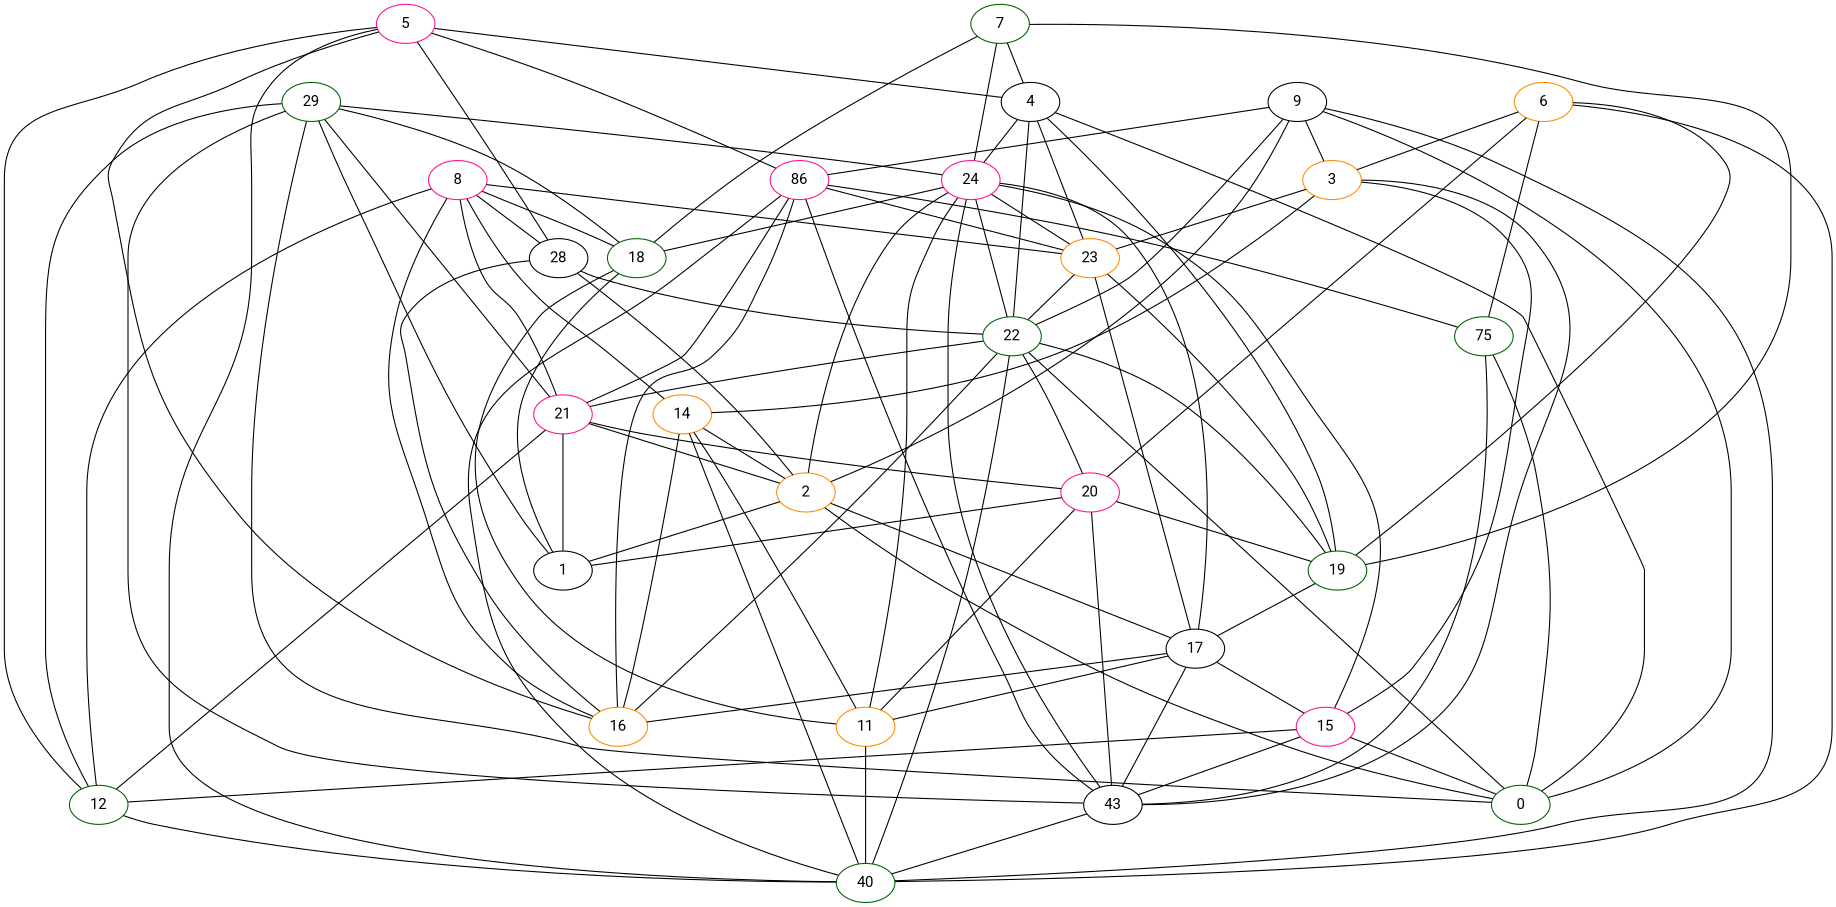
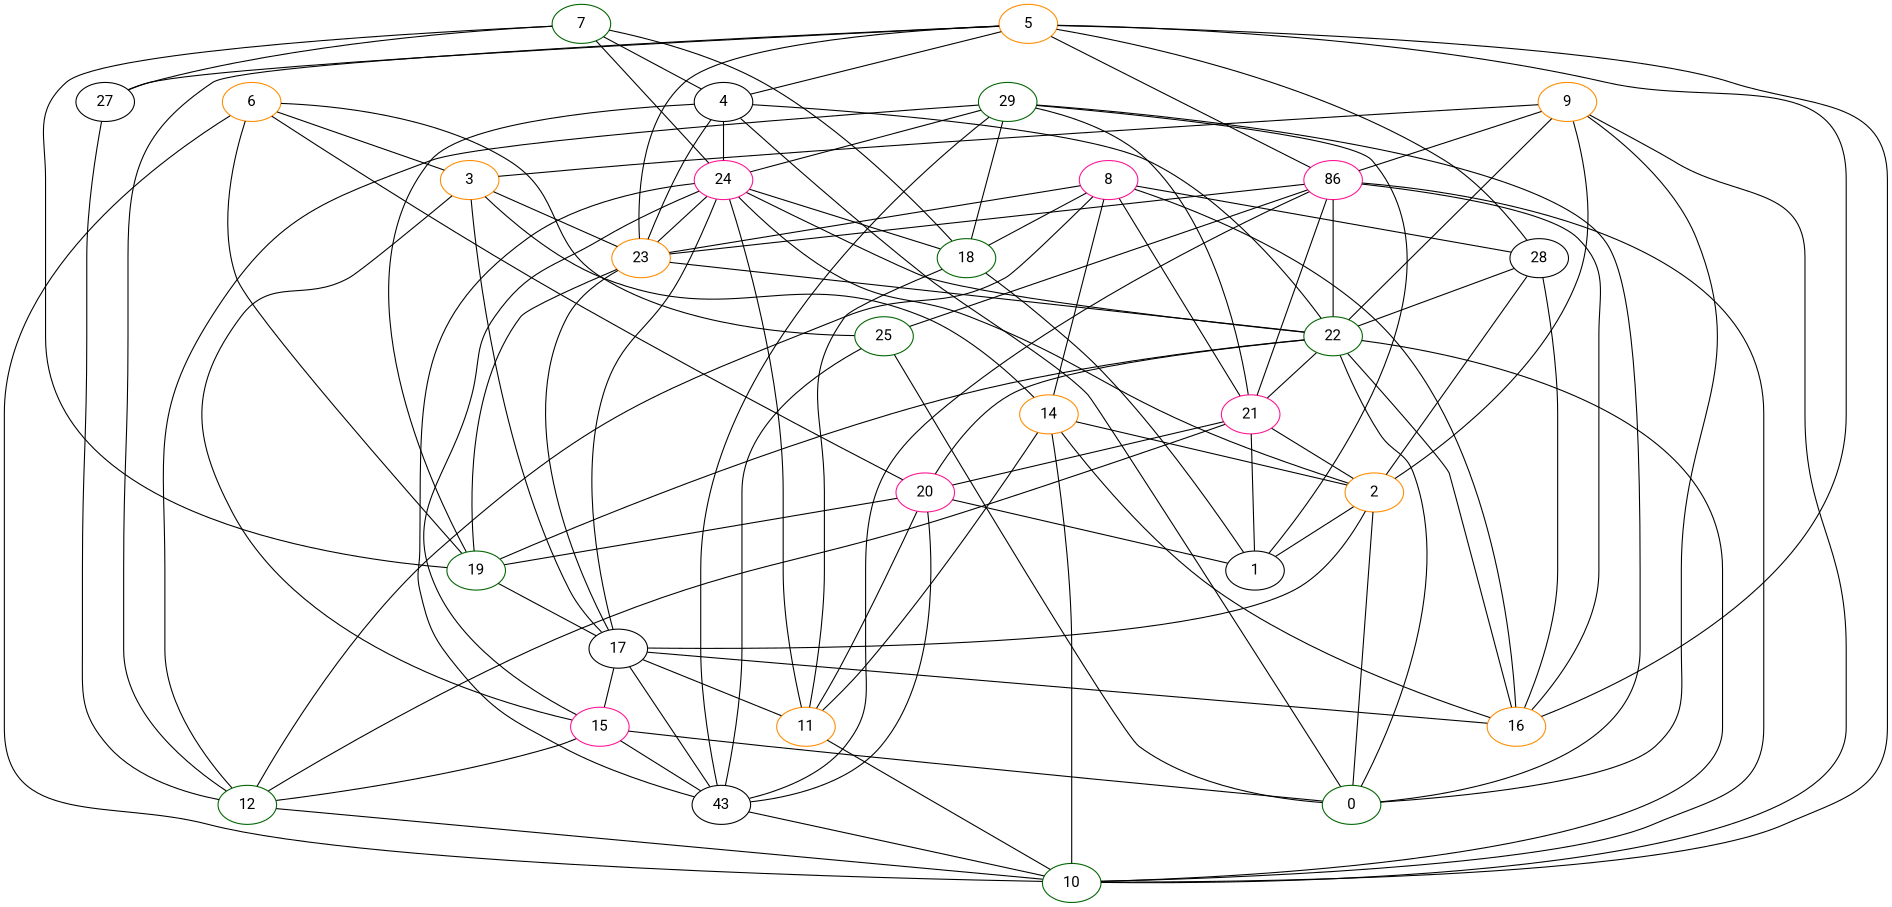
  digraph {
    fontname=Roboto
    node [color=darkgreen fontname=Roboto]
    edge [color=black dir=none fontname=Roboto]
+   27 [color=black]
    12
-   10 [label=40]
+   10
    16 [color=darkorange]
    14 [color=darkorange]
    11 [color=darkorange]
    1 [color=black]
    n8 [color=deeppink label=86]
    23 [color=darkorange]
    22
-   25 [label=75]
+   25
    21 [color=deeppink]
    n13 [color=black label=43]
    19
    17 [color=black]
    20 [color=deeppink]
    0
    2 [color=darkorange]
    4 [color=black]
    24 [color=deeppink]
    18
    15 [color=deeppink]
    29
-   9 [color=black]
+   9 [color=darkorange]
    3 [color=darkorange]
    7
    28 [color=black]
    6 [color=darkorange]
-   5 [color=deeppink]
+   5 [color=darkorange]
    8 [color=deeppink]
    subgraph sub_1 {
+     27
      12
      10
      16
      14
      11
      1
      n8
      23
      22
      25
      21
      n13
      19
      17
      20
      0
      2
      4
      24
      18
      15
      29
      9
      3
      7
      28
      6
      5
      8
    }
+   27 -> 12
    12 -> 10
    16 -> 14
    14 -> 10
    14 -> 11
    14 -> 2
    11 -> 10
    n8 -> 10
    n8 -> 16
    n8 -> 23
+   n8 -> 22
    n8 -> 25
    n8 -> 21
    n8 -> n13
    23 -> 22
    23 -> 19
    23 -> 17
    22 -> 10
    22 -> 16
    22 -> 21
    22 -> 19
    22 -> 20
    22 -> 0
    25 -> n13
    25 -> 0
    21 -> 12
    21 -> 1
    21 -> 20
    21 -> 2
    n13 -> 10
    19 -> 17
    17 -> 16
    17 -> 11
    17 -> n13
    17 -> 15
    20 -> 11
    20 -> 1
    20 -> n13
    20 -> 19
    2 -> 1
    2 -> 17
    2 -> 0
    4 -> 23
    4 -> 22
    4 -> 19
    4 -> 0
    4 -> 24
    24 -> 11
    24 -> 23
    24 -> 22
    24 -> n13
    24 -> 17
    24 -> 2
    24 -> 18
    24 -> 15
    18 -> 11
    18 -> 1
    15 -> 12
    15 -> n13
    15 -> 0
    29 -> 12
    29 -> 1
    29 -> 21
    29 -> n13
    29 -> 0
    29 -> 24
    29 -> 18
    9 -> 10
    9 -> n8
    9 -> 22
    9 -> 0
    9 -> 2
    9 -> 3
    3 -> 14
    3 -> 23
-   3 -> n13
+   3 -> 17
    3 -> 15
+   7 -> 27
    7 -> 19
    7 -> 4
    7 -> 24
    7 -> 18
    28 -> 16
    28 -> 22
    28 -> 2
    6 -> 10
    6 -> 25
    6 -> 19
    6 -> 20
    6 -> 3
+   5 -> 27
    5 -> 12
    5 -> 10
    5 -> 16
    5 -> n8
+   5 -> 23
    5 -> 4
    5 -> 28
    8 -> 12
    8 -> 16
    8 -> 14
    8 -> 23
    8 -> 21
    8 -> 18
    8 -> 28
  }
